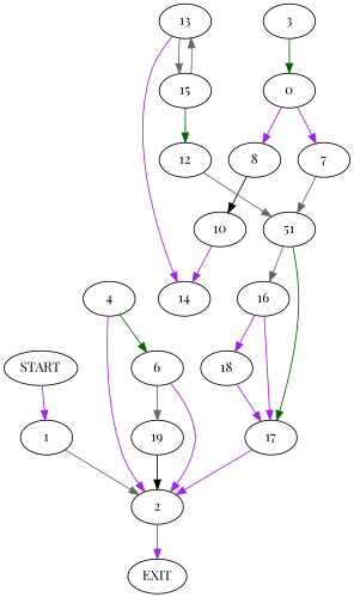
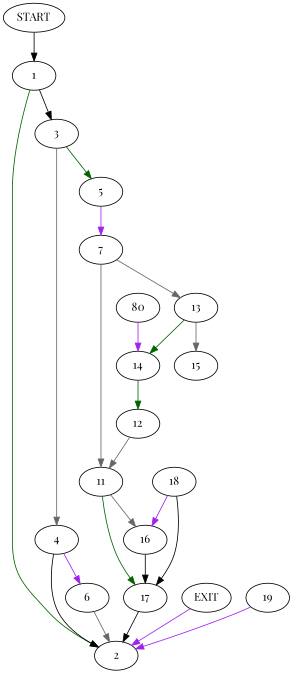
  digraph {
    fontname="Playfair Display"
    node [fontname="Playfair Display"]
    edge [color=purple fontname="Playfair Display"]
    n1 [label=START]
    1
    2
    3
    n5 [label=EXIT]
    4
-   5 [label=0]
+   5
    6
    7
-   8
    19
-   11 [label=51]
-   10
+   11
+   10 [label=80]
    16
    17
    14
    13
    15
    12
    18
-   n1 -> 1
-   1 -> 2 [color=gray40]
-   2 -> n5
+   n1 -> 1 [color=black]
+   1 -> 2 [color=darkgreen]
+   1 -> 3 [color=black]
+   n5 -> 2
+   3 -> 4 [color=gray40]
    3 -> 5 [color=darkgreen]
-   4 -> 2
-   4 -> 6 [color=darkgreen]
+   4 -> 2 [color=black]
+   4 -> 6
    5 -> 7
-   5 -> 8
-   6 -> 2
-   6 -> 19 [color=gray40]
+   6 -> 2 [color=gray40]
    7 -> 11 [color=gray40]
-   8 -> 10 [color=black]
-   19 -> 2 [color=black]
+   19 -> 2
    11 -> 16 [color=gray40]
    11 -> 17 [color=darkgreen]
    10 -> 14
-   16 -> 17
-   16 -> 18
-   17 -> 2
-   15 -> 12 [color=darkgreen]
-   13 -> 14
+   16 -> 17 [color=black]
+   18 -> 16
+   17 -> 2 [color=black]
+   14 -> 12 [color=darkgreen]
+   13 -> 14 [color=darkgreen]
    13 -> 15 [color=gray40]
-   15 -> 13 [color=gray40]
+   7 -> 13 [color=gray40]
    12 -> 11 [color=gray40]
-   18 -> 17
+   18 -> 17 [color=black]
  }
